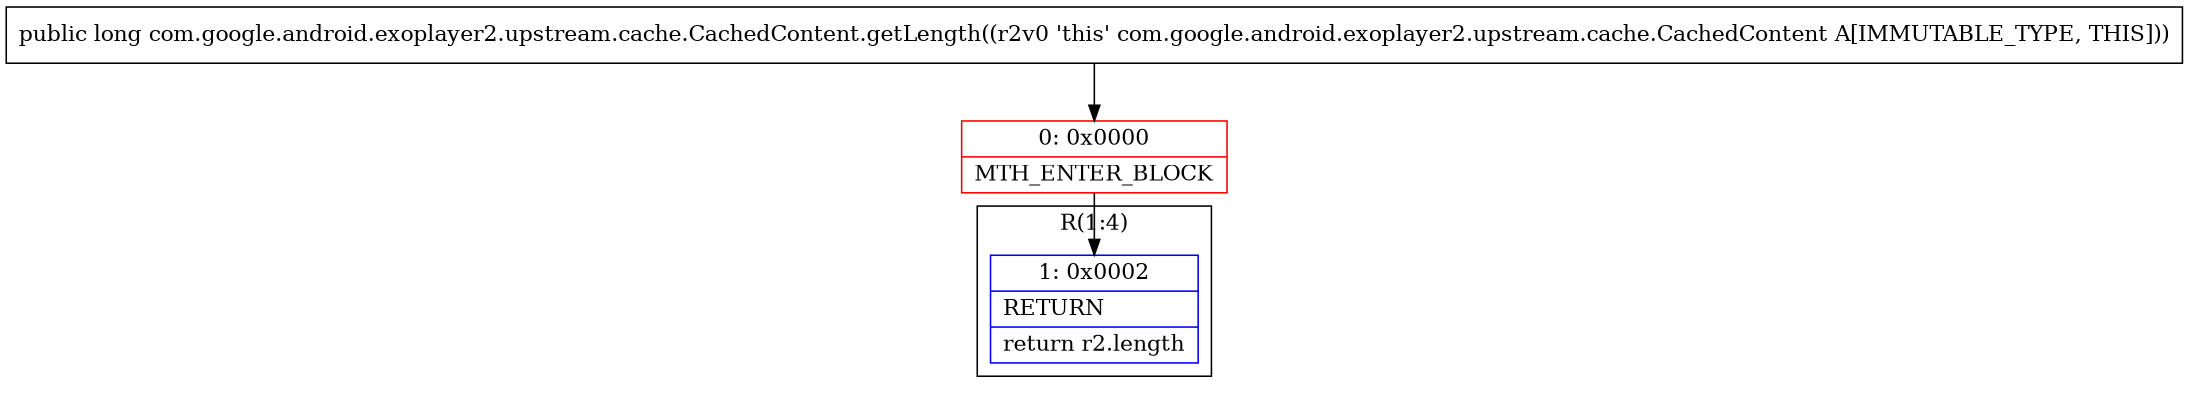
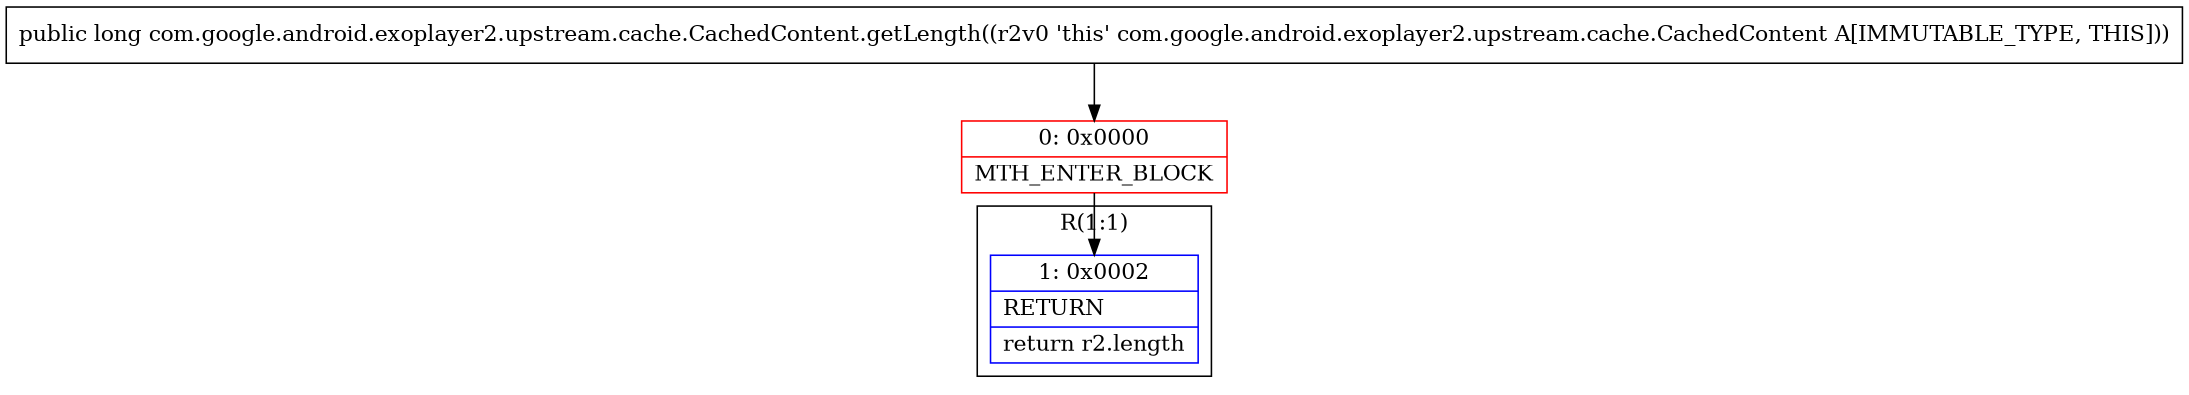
  digraph {
    node [shape=record]
    n1 [color=blue label="{1\:\ 0x0002|RETURN\l|return r2.length\l}"]
    n2 [color=red label="{0\:\ 0x0000|MTH_ENTER_BLOCK\l}"]
    n3 [label="{public long com.google.android.exoplayer2.upstream.cache.CachedContent.getLength((r2v0 'this' com.google.android.exoplayer2.upstream.cache.CachedContent A[IMMUTABLE_TYPE, THIS])) }"]
    subgraph cluster_1 {
-     label="R(1:4)"
+     label="R(1:1)"
      n1
    }
    n2 -> n1
    n3 -> n2
  }
